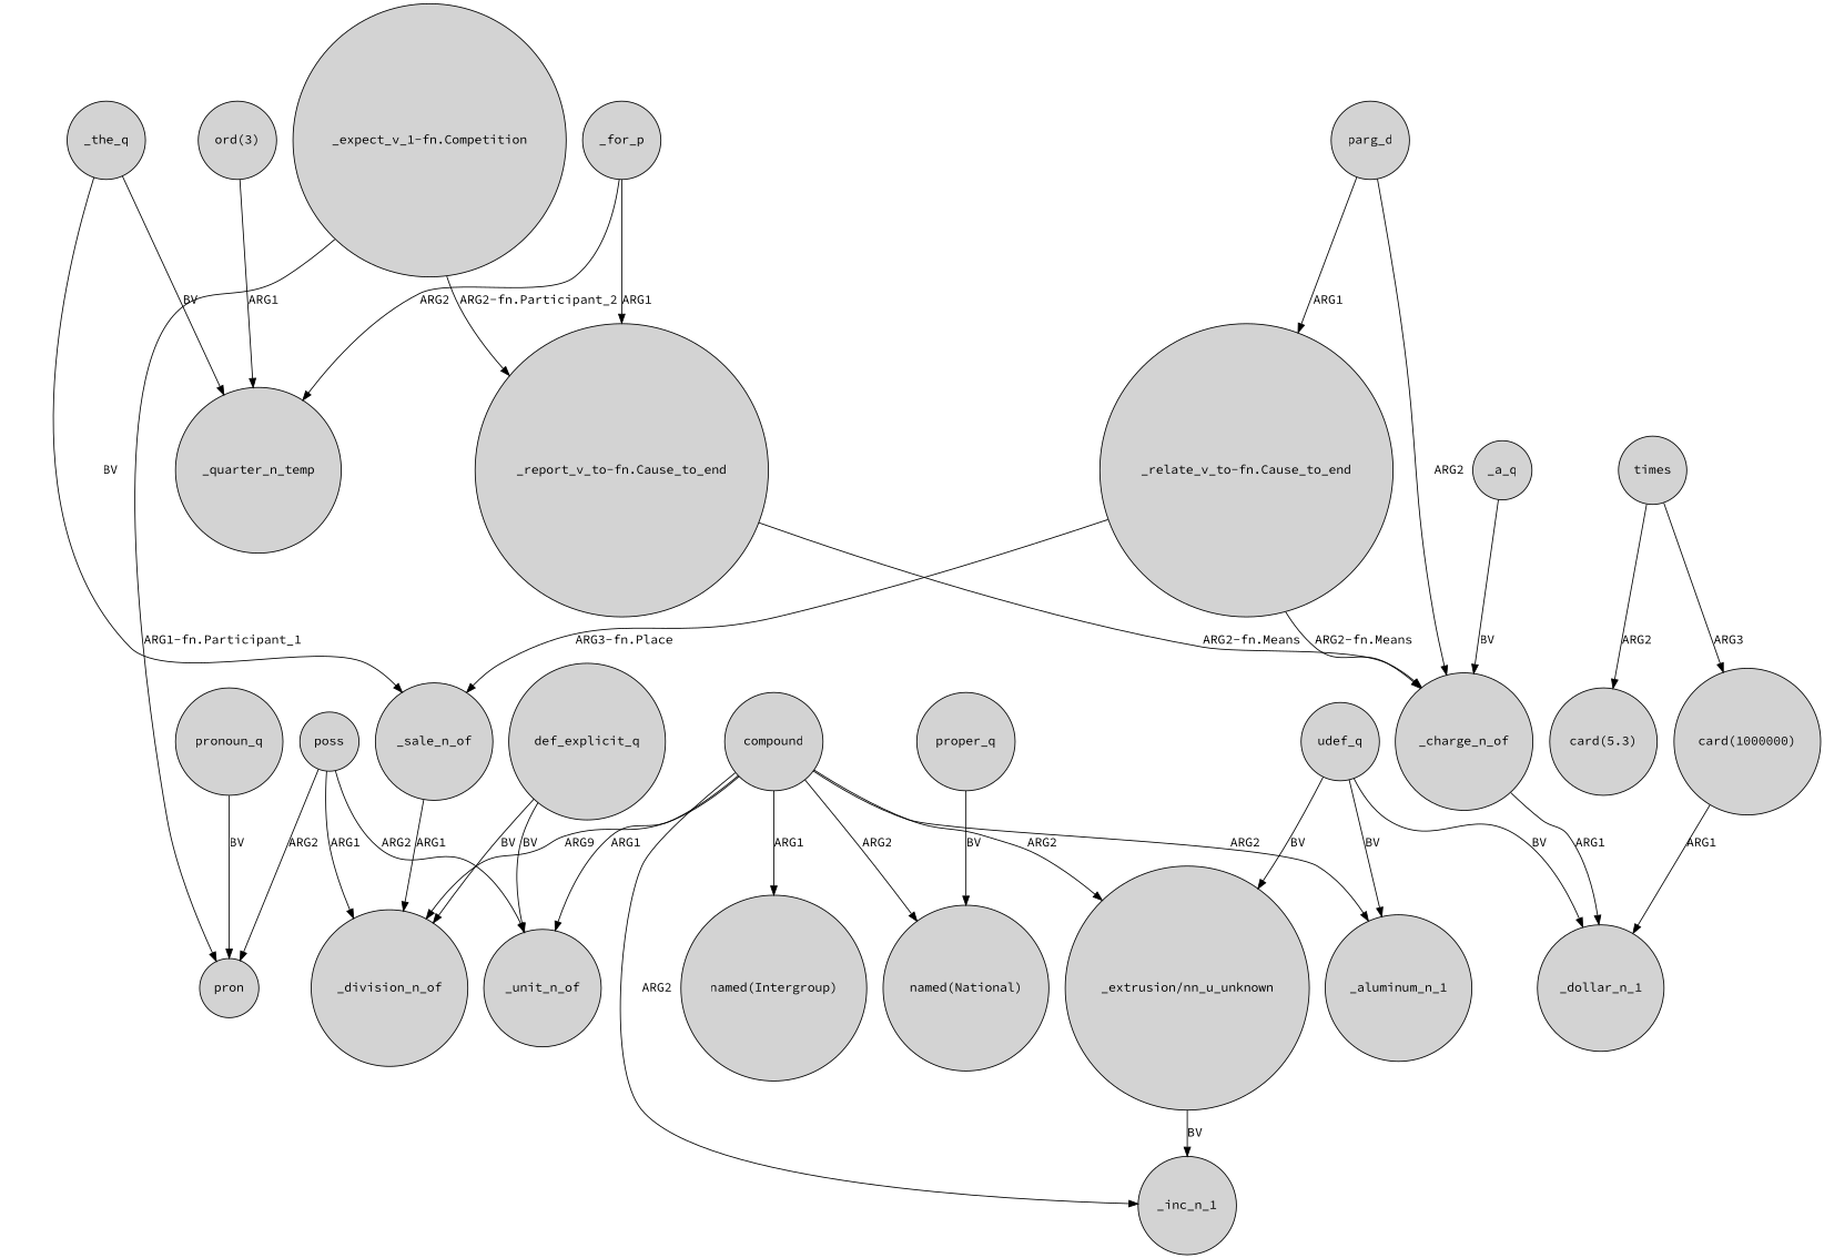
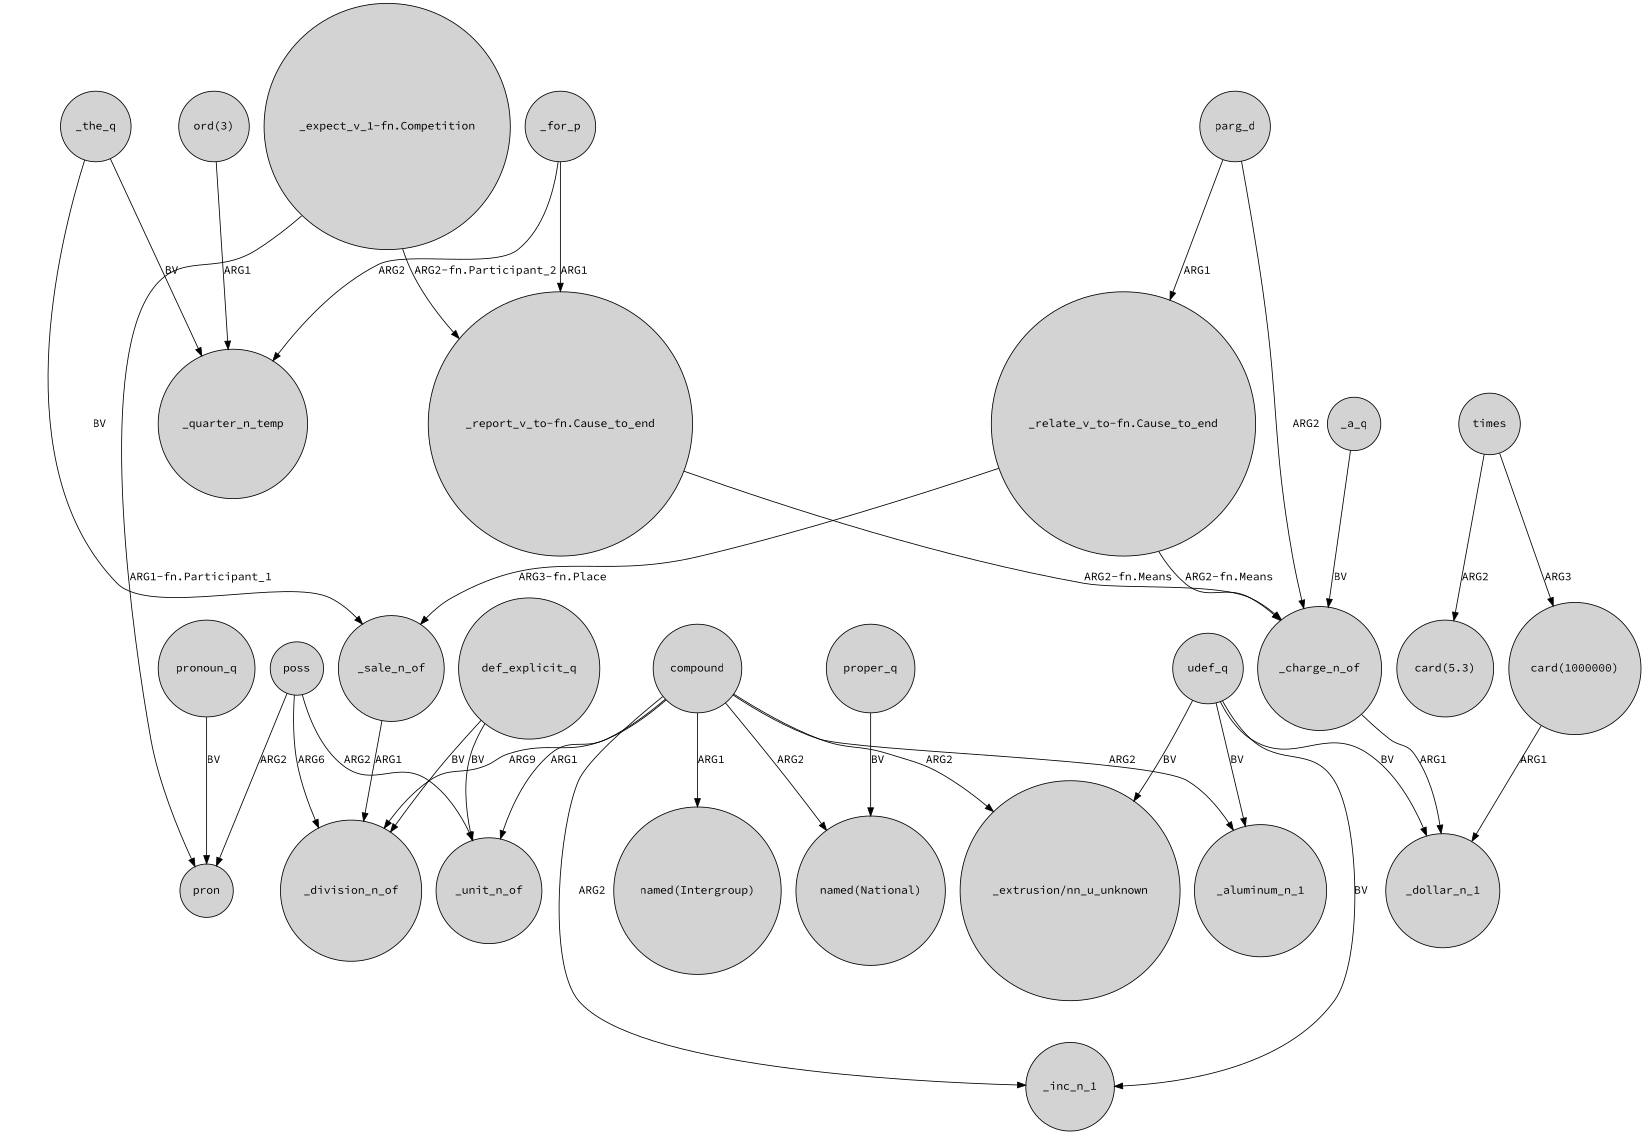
  digraph {
    fontname="Source Code Pro"
    node [fontname="Source Code Pro" shape=circle style=filled]
    edge [fontname="Source Code Pro"]
    times
    "card(5.3)"
    "card(1000000)"
    _dollar_n_1
    _charge_n_of
    "ord(3)"
    _quarter_n_temp
    def_explicit_q
    _division_n_of
    _unit_n_of
    "_expect_v_1-fn.Competition"
    "_report_v_to-fn.Cause_to_end"
    pron
    _the_q
    _sale_n_of
    compound
    _aluminum_n_1
    "named(National)"
    _inc_n_1
    "_extrusion/nn_u_unknown"
    "named(Intergroup)"
    _a_q
    "_relate_v_to-fn.Cause_to_end"
    poss
    pronoun_q
    udef_q
    parg_d
    _for_p
    proper_q
    times -> "card(5.3)" [label=ARG2]
    times -> "card(1000000)" [label=ARG3]
    "card(1000000)" -> _dollar_n_1 [label=ARG1]
    _charge_n_of -> _dollar_n_1 [label=ARG1]
    "ord(3)" -> _quarter_n_temp [label=ARG1]
    def_explicit_q -> _division_n_of [label=BV]
    def_explicit_q -> _unit_n_of [label=BV]
    "_expect_v_1-fn.Competition" -> "_report_v_to-fn.Cause_to_end" [label="ARG2-fn.Participant_2"]
    "_expect_v_1-fn.Competition" -> pron [label="ARG1-fn.Participant_1"]
    "_report_v_to-fn.Cause_to_end" -> _charge_n_of [label="ARG2-fn.Means"]
    _the_q -> _quarter_n_temp [label=BV]
    _the_q -> _sale_n_of [label=BV]
    _sale_n_of -> _division_n_of [label=ARG1]
    compound -> _division_n_of [label=ARG9]
    compound -> _unit_n_of [label=ARG1]
    compound -> _aluminum_n_1 [label=ARG2]
    compound -> "named(National)" [label=ARG2]
    compound -> _inc_n_1 [label=ARG2]
    compound -> "_extrusion/nn_u_unknown" [label=ARG2]
    compound -> "named(Intergroup)" [label=ARG1]
    _a_q -> _charge_n_of [label=BV]
    "_relate_v_to-fn.Cause_to_end" -> _charge_n_of [label="ARG2-fn.Means"]
    "_relate_v_to-fn.Cause_to_end" -> _sale_n_of [label="ARG3-fn.Place"]
-   poss -> _division_n_of [label=ARG1]
+   poss -> _division_n_of [label=ARG6]
    poss -> _unit_n_of [label=ARG2]
    poss -> pron [label=ARG2]
    pronoun_q -> pron [label=BV]
    udef_q -> _dollar_n_1 [label=BV]
    udef_q -> _aluminum_n_1 [label=BV]
-   "_extrusion/nn_u_unknown" -> _inc_n_1 [label=BV]
+   udef_q -> _inc_n_1 [label=BV]
    udef_q -> "_extrusion/nn_u_unknown" [label=BV]
    parg_d -> _charge_n_of [label=ARG2]
    parg_d -> "_relate_v_to-fn.Cause_to_end" [label=ARG1]
    _for_p -> _quarter_n_temp [label=ARG2]
    _for_p -> "_report_v_to-fn.Cause_to_end" [label=ARG1]
    proper_q -> "named(National)" [label=BV]
  }
